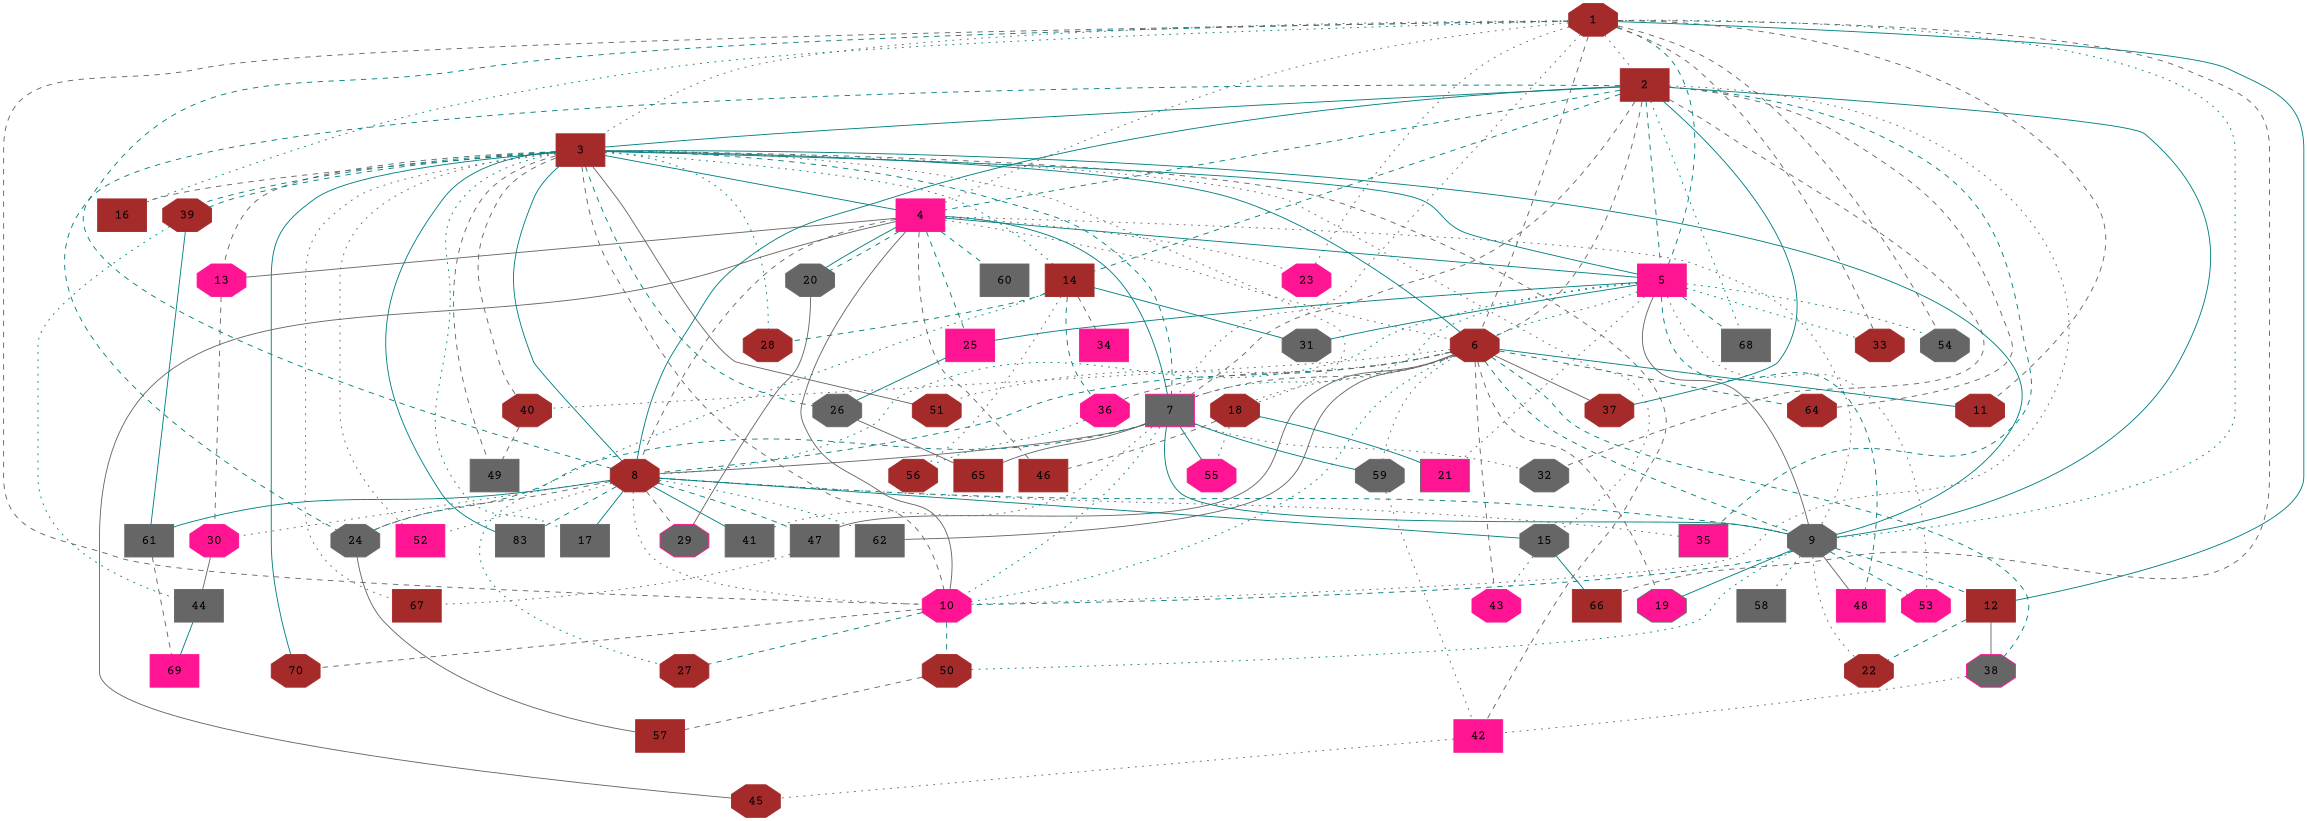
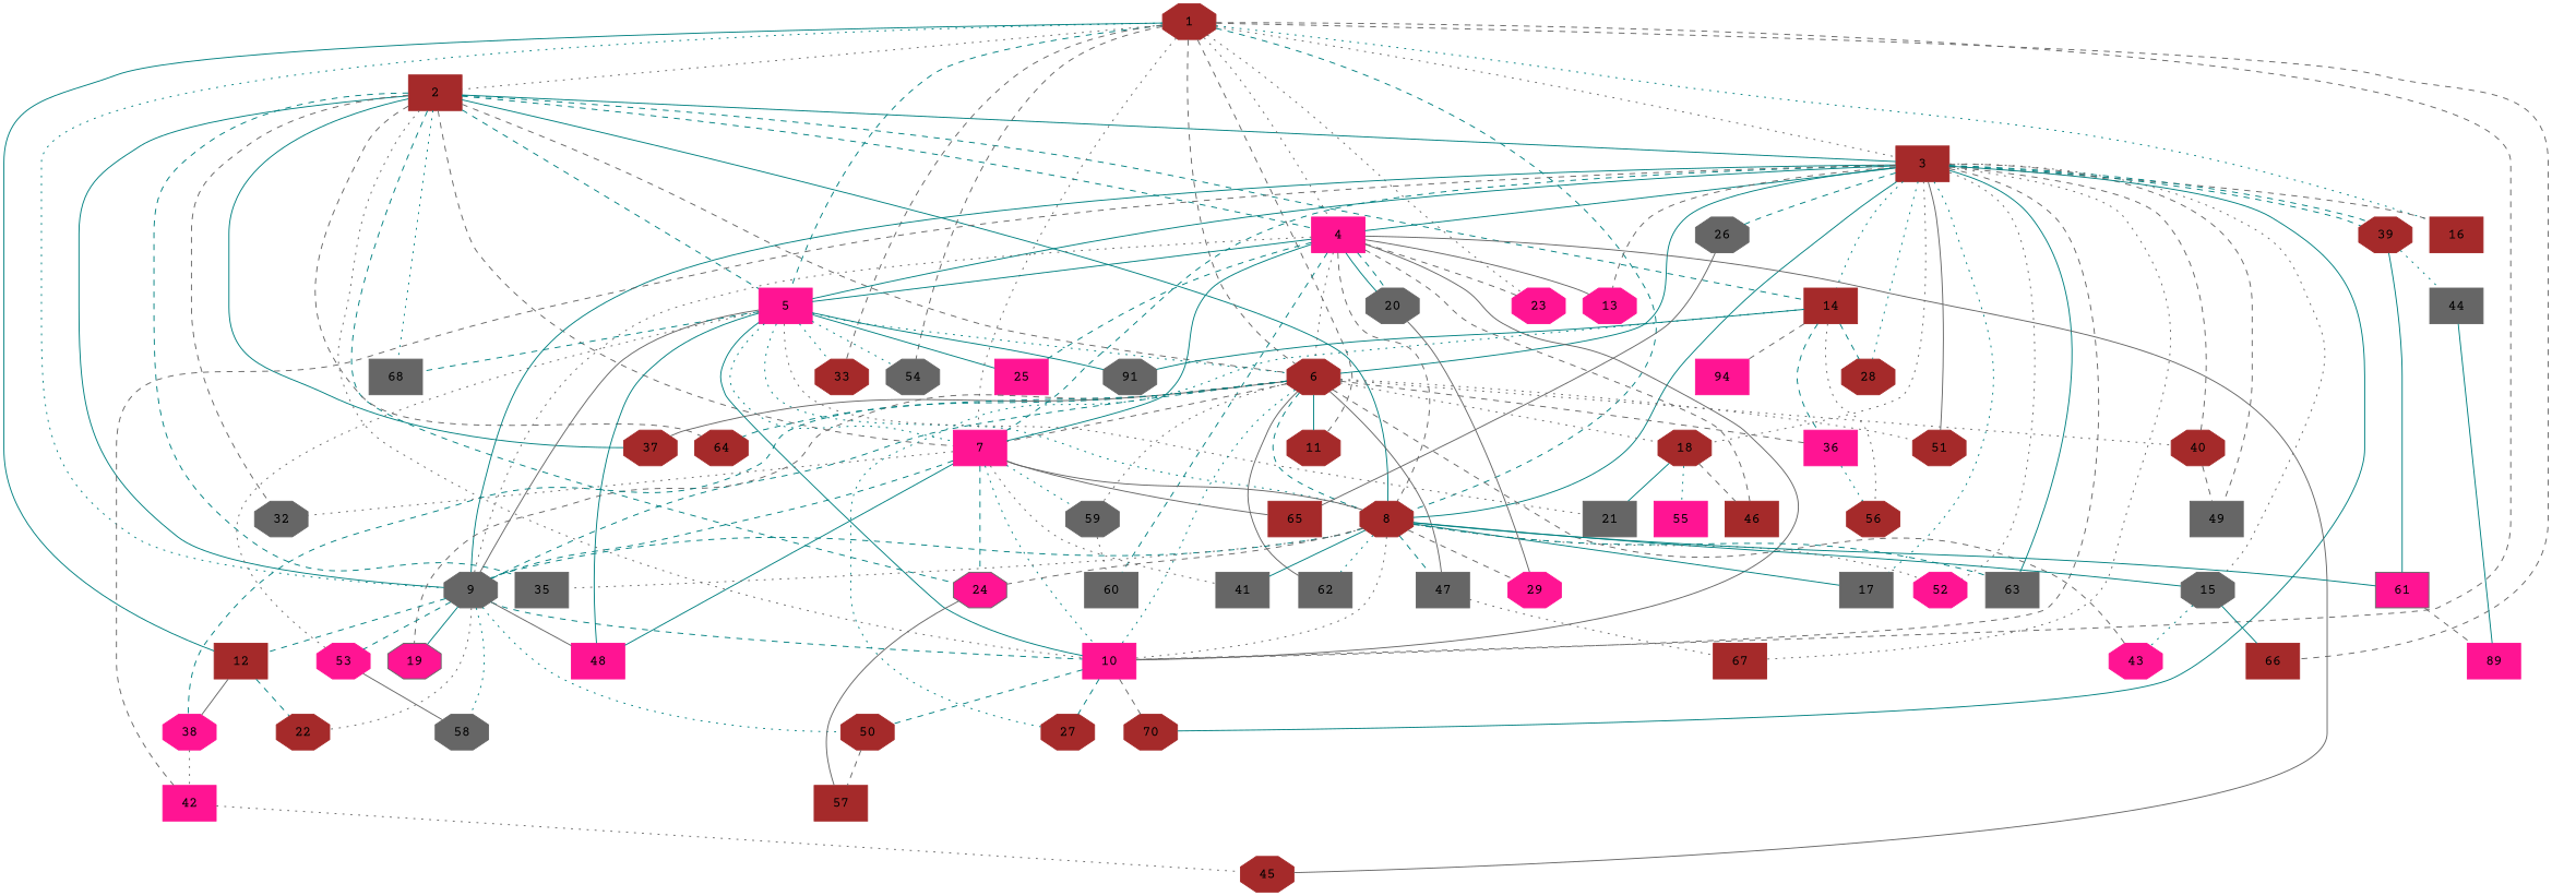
  graph {
    fontname="Courier Prime"
    node [color=brown fontname="Courier Prime" shape=octagon style=filled]
    edge [color=teal fontname="Courier Prime" style=dashed]
    2 [shape=box]
    1
    3 [shape=box]
    4 [color=deeppink shape=box]
    5 [color=deeppink shape=box]
    6
-   7 [color=deeppink shape=box fillcolor=gray40]
+   7 [color=deeppink shape=box]
    8
    9 [color=gray40]
-   10 [color=deeppink]
+   10 [color=deeppink shape=box]
    11
    12 [shape=box]
    16 [shape=box]
    23 [color=deeppink]
    33
    54 [color=gray40]
    66 [shape=box]
    14 [shape=box]
-   24 [color=gray40]
+   24 [color=gray40 fillcolor=deeppink]
    32 [color=gray40]
-   35 [color=gray40 shape=box fillcolor=deeppink]
+   35 [color=gray40 shape=box]
    37
    64
    68 [color=gray40 shape=box]
    13 [color=deeppink]
    15 [color=gray40]
    17 [color=gray40 shape=box]
    18
    26 [color=gray40]
    28
    39
    40
    42 [color=deeppink shape=box]
    49 [color=gray40 shape=box]
    51
-   52 [color=deeppink shape=box]
-   63 [color=gray40 shape=box label=83]
+   52 [color=deeppink]
+   63 [color=gray40 shape=box]
    67 [shape=box]
    70
    20 [color=gray40]
    25 [color=deeppink shape=box]
    45
    46 [shape=box]
    60 [color=gray40 shape=box]
-   21 [color=gray40 shape=box fillcolor=deeppink]
-   31 [color=gray40]
+   21 [color=gray40 shape=box]
+   31 [color=gray40 label=91]
    48 [color=deeppink shape=box]
    53 [color=deeppink]
    19 [color=gray40 fillcolor=deeppink]
-   36 [color=deeppink]
-   38 [color=deeppink fillcolor=gray40]
+   36 [color=deeppink shape=box]
+   38 [color=deeppink]
    43 [color=deeppink]
    47 [color=gray40 shape=box]
    59 [color=gray40]
    62 [color=gray40 shape=box]
    41 [color=gray40 shape=box]
-   55 [color=deeppink]
+   55 [color=deeppink shape=box]
    65 [shape=box]
-   29 [color=deeppink fillcolor=gray40]
-   30 [color=deeppink]
-   61 [color=gray40 shape=box]
+   29 [color=deeppink]
+   61 [color=gray40 shape=box fillcolor=deeppink]
    22
    50
-   58 [color=gray40 shape=box]
+   58 [color=gray40]
    27
-   34 [color=deeppink shape=box]
+   34 [color=deeppink shape=box label=94]
    56
    57 [shape=box]
    44 [color=gray40 shape=box]
-   69 [color=deeppink shape=box]
+   69 [color=deeppink shape=box label=89]
    2 -- 3 [style=solid]
    2 -- 4
    2 -- 5
    2 -- 6 [color=gray40]
    2 -- 7 [color=gray40]
    2 -- 8 [style=solid]
    2 -- 9 [style=solid]
    2 -- 10 [color=gray40 style=dotted]
    2 -- 14
    2 -- 24
    2 -- 32 [color=gray40]
    2 -- 35
    2 -- 37 [style=solid]
    2 -- 64 [color=gray40]
    2 -- 68 [style=dotted]
    1 -- 2 [color=gray40 style=dotted]
    1 -- 3 [color=gray40 style=dotted]
    1 -- 4 [color=gray40 style=dotted]
    1 -- 5
    1 -- 6 [color=gray40]
    1 -- 7 [color=gray40 style=dotted]
    1 -- 8
    1 -- 9 [style=dotted]
    1 -- 10 [color=gray40]
    1 -- 11 [color=gray40]
    1 -- 12 [style=solid]
    1 -- 16 [style=dotted]
    1 -- 23 [color=gray40 style=dotted]
    1 -- 33 [color=gray40]
    1 -- 54 [color=gray40]
    1 -- 66 [color=gray40]
    3 -- 4 [style=solid]
    3 -- 5 [style=solid]
    3 -- 6 [style=solid]
    3 -- 7
    3 -- 8 [style=solid]
    3 -- 9 [style=solid]
    3 -- 10 [color=gray40]
    3 -- 16 [color=gray40]
    3 -- 14 [style=dotted]
    3 -- 13 [color=gray40]
    3 -- 15 [color=gray40 style=dotted]
    3 -- 17 [style=dotted]
    3 -- 18 [color=gray40 style=dotted]
    3 -- 26
    3 -- 28 [style=dotted]
    3 -- 39
    3 -- 39
    3 -- 40 [color=gray40]
    3 -- 42 [color=gray40]
    3 -- 49 [color=gray40]
    3 -- 51 [color=gray40 style=solid]
    3 -- 52 [color=gray40 style=dotted]
    3 -- 63 [style=solid]
    3 -- 67 [color=gray40 style=dotted]
    3 -- 70 [style=solid]
    4 -- 5 [style=solid]
    4 -- 6 [color=gray40 style=dotted]
    4 -- 7 [style=solid]
    4 -- 8 [color=gray40]
    4 -- 9 [color=gray40 style=dotted]
    4 -- 10 [color=gray40 style=solid]
-   4 -- 23 [color=gray40 style=dotted]
+   4 -- 23 [color=gray40]
    4 -- 13 [color=gray40 style=solid]
    4 -- 20 [style=solid]
    4 -- 20
    4 -- 25
    4 -- 45 [color=gray40 style=solid]
    4 -- 46 [color=gray40]
    4 -- 60
    5 -- 6 [style=dotted]
    5 -- 7 [style=dotted]
    5 -- 8 [style=dotted]
    5 -- 9 [color=gray40 style=solid]
+   5 -- 10 [style=solid]
    5 -- 33 [style=dotted]
    5 -- 54 [style=dotted]
    5 -- 68
    5 -- 25 [style=solid]
    5 -- 21 [color=gray40 style=dotted]
    5 -- 31 [style=solid]
-   5 -- 48
+   5 -- 48 [style=solid]
    5 -- 53 [color=gray40 style=dotted]
    6 -- 7 [color=gray40]
    6 -- 8
    6 -- 9
    6 -- 10 [style=dotted]
    6 -- 11 [style=solid]
    6 -- 37 [color=gray40 style=solid]
    6 -- 64
    6 -- 18 [color=gray40 style=dotted]
    6 -- 40 [color=gray40 style=dotted]
    6 -- 51 [color=gray40 style=dotted]
    6 -- 19 [color=gray40]
    6 -- 36 [color=gray40]
    6 -- 38
    6 -- 43 [color=gray40]
    6 -- 47 [color=gray40 style=solid]
    6 -- 59 [color=gray40 style=dotted]
    6 -- 62 [color=gray40 style=solid]
    7 -- 8 [color=gray40 style=solid]
-   7 -- 9 [style=solid]
+   7 -- 9
    7 -- 10 [style=dotted]
    7 -- 24
    7 -- 32 [color=gray40 style=dotted]
-   7 -- 59 [style=solid]
+   7 -- 59 [style=dotted]
    7 -- 41 [color=gray40 style=dotted]
-   7 -- 55 [style=solid]
+   7 -- 48 [style=solid]
    7 -- 65 [color=gray40 style=solid]
    8 -- 9
    8 -- 10 [color=gray40 style=dotted]
    8 -- 24 [color=gray40]
    8 -- 35 [color=gray40 style=dotted]
    8 -- 15 [style=solid]
    8 -- 17 [style=solid]
    8 -- 52 [color=gray40 style=dotted]
    8 -- 63
    8 -- 47
    8 -- 62 [style=dotted]
    8 -- 41 [style=solid]
    8 -- 29 [color=gray40]
-   8 -- 30 [color=gray40 style=dotted]
    8 -- 61 [style=solid]
    9 -- 10
    9 -- 12
    9 -- 48 [color=gray40 style=solid]
    9 -- 53
    9 -- 19 [style=solid]
    9 -- 22 [color=gray40 style=dotted]
    9 -- 50 [style=dotted]
    9 -- 58 [style=dotted]
    10 -- 70 [color=gray40]
    10 -- 50
    10 -- 27
    12 -- 38 [color=gray40 style=solid]
    12 -- 22
    14 -- 28
    14 -- 31 [style=solid]
    14 -- 36
    14 -- 27 [style=dotted]
    14 -- 34 [color=gray40]
    14 -- 56 [color=gray40 style=dotted]
    24 -- 57 [color=gray40 style=solid]
-   13 -- 30 [color=gray40]
    15 -- 66 [style=solid]
    15 -- 43 [style=dotted]
    18 -- 46 [color=gray40]
    18 -- 21 [style=solid]
    18 -- 55 [style=dotted]
    26 -- 65 [color=gray40 style=solid]
    39 -- 61 [style=solid]
    39 -- 44 [style=dotted]
    40 -- 49 [color=gray40]
    42 -- 45 [color=gray40 style=dotted]
    20 -- 29 [color=gray40 style=solid]
-   25 -- 26 [style=solid]
+   53 -- 58 [color=gray40 style=solid]
    36 -- 56 [style=dotted]
    38 -- 42 [color=gray40 style=dotted]
    47 -- 67 [color=gray40 style=dotted]
-   59 -- 42 [color=gray40 style=dotted]
-   30 -- 44 [color=gray40 style=solid]
+   59 -- 60 [color=gray40 style=dotted]
    61 -- 69 [color=gray40]
    50 -- 57 [color=gray40]
    44 -- 69 [style=solid]
  }
